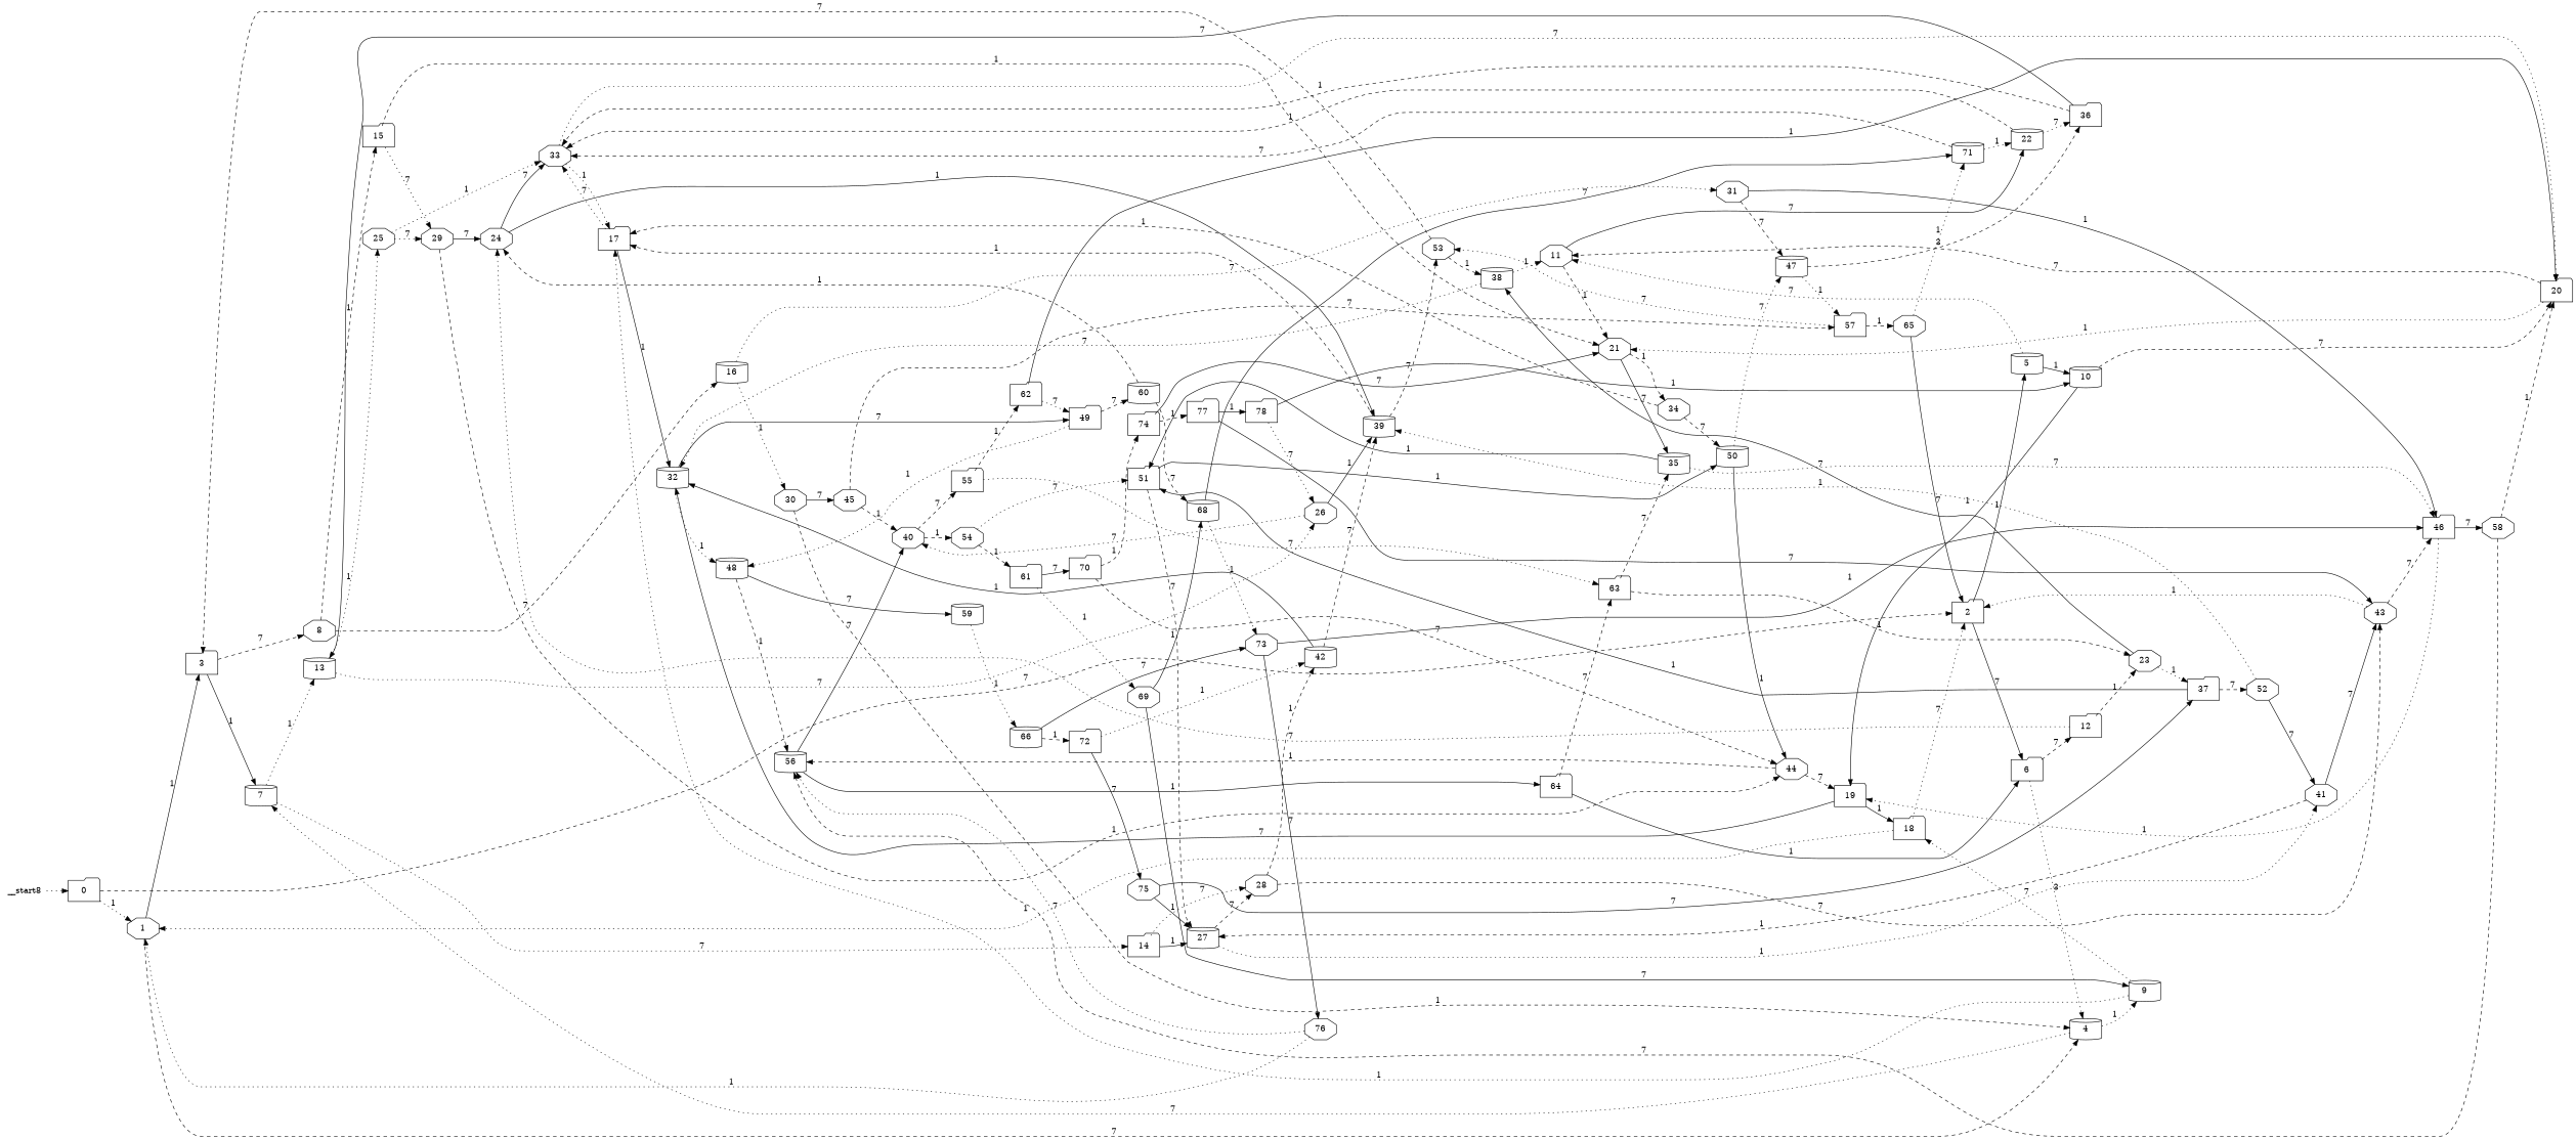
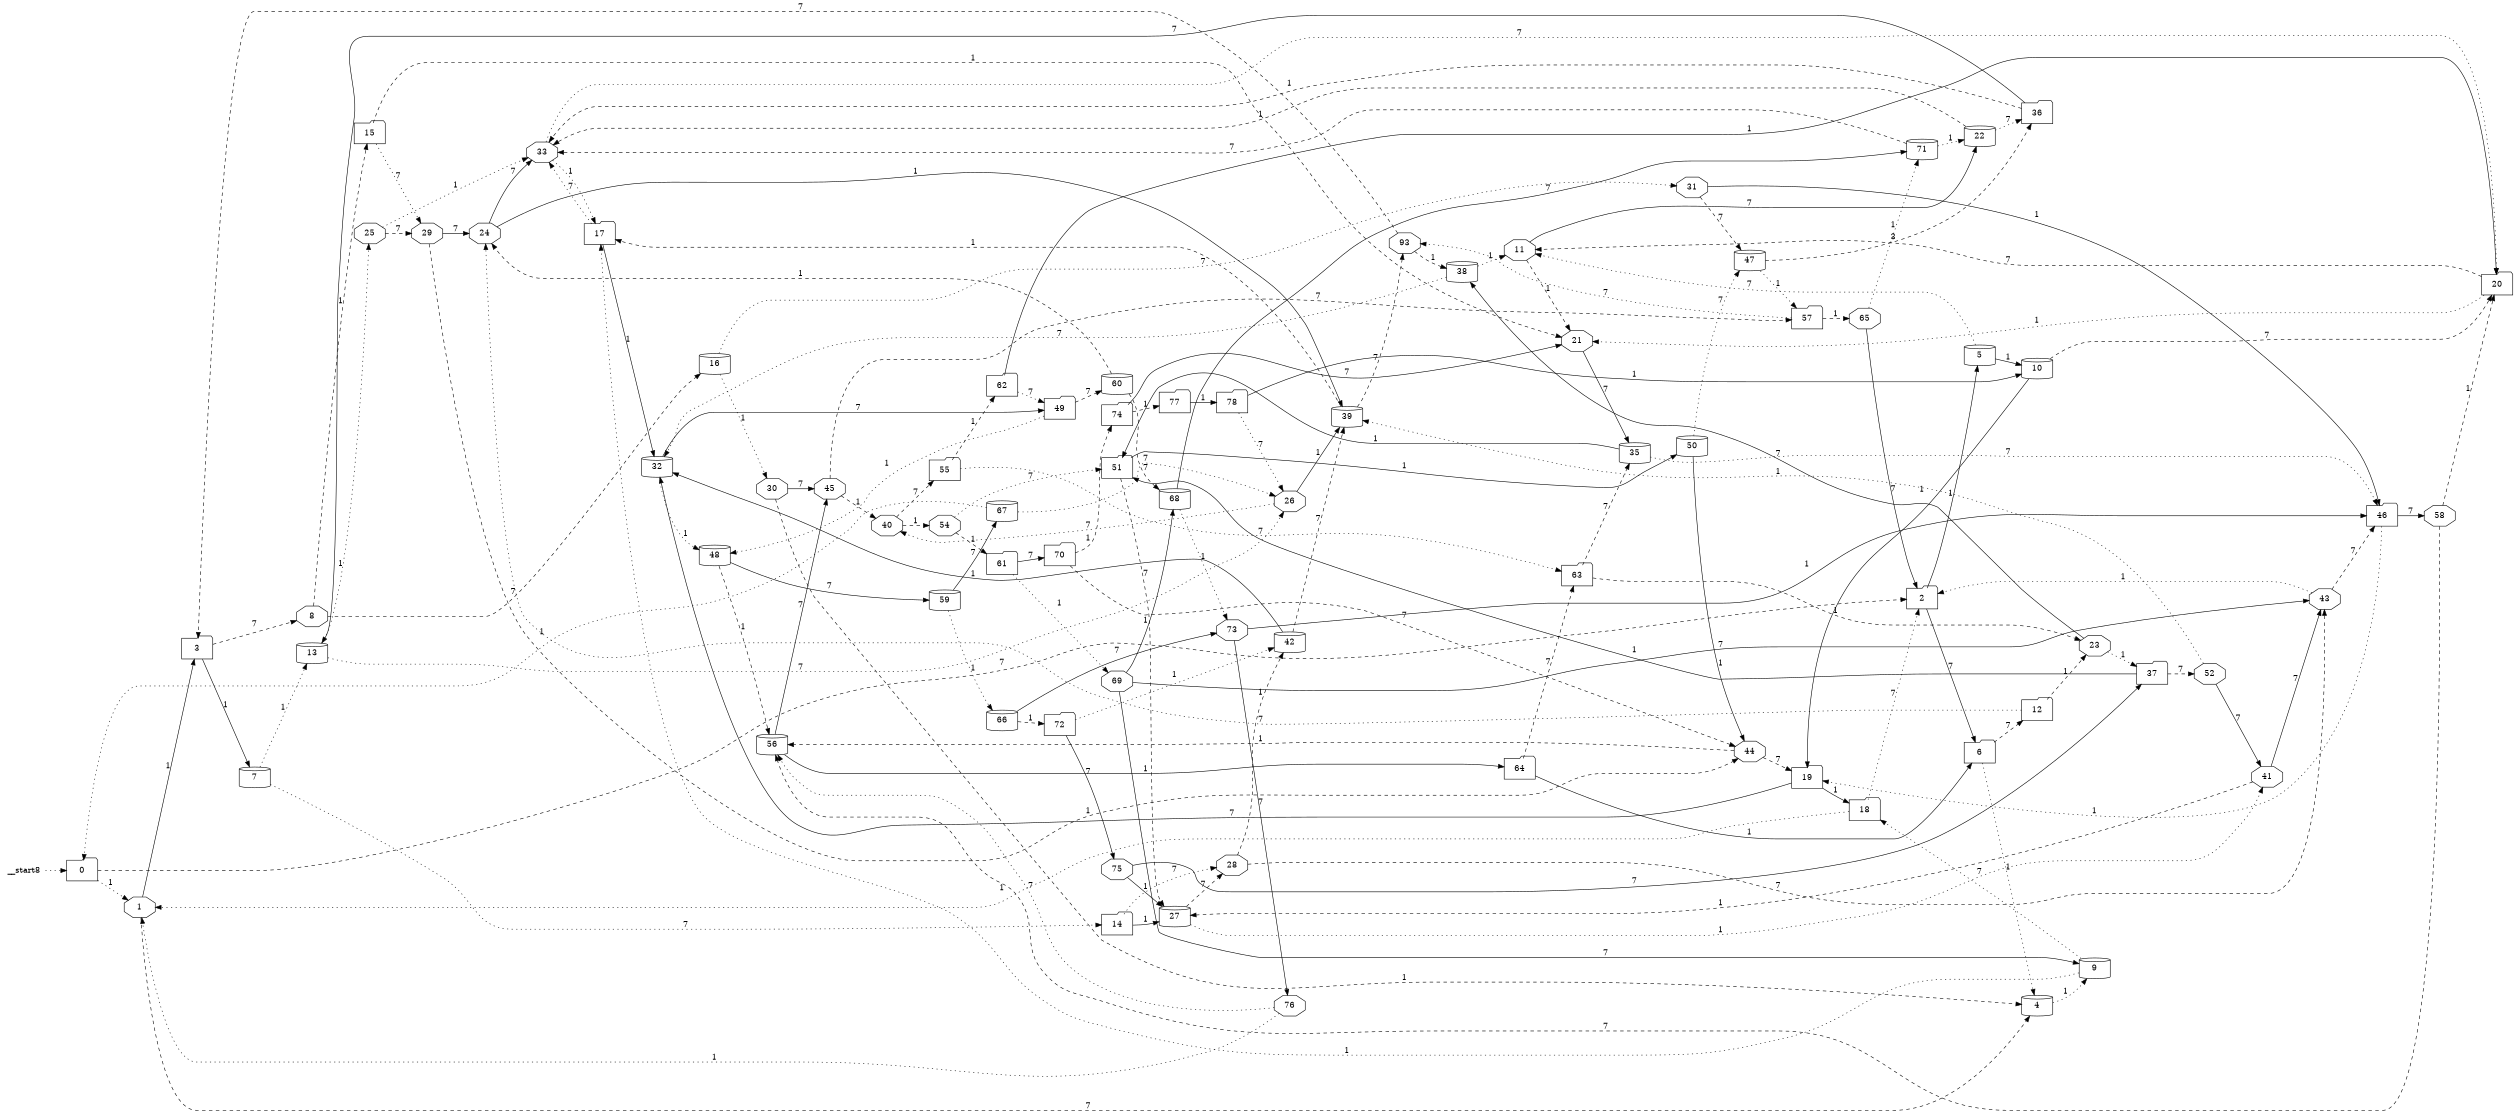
  digraph {
    rankdir=LR
    node [shape=octagon]
    edge [style=dashed]
    n1 [label=0 shape=folder]
    n2 [label=1]
    n3 [label=2 shape=folder]
    n4 [label=3 shape=folder]
    n5 [label=4 shape=cylinder]
    n6 [label=5 shape=cylinder]
    n7 [label=6 shape=folder]
    n8 [label=7 shape=cylinder]
    n9 [label=8]
    n10 [label=9 shape=cylinder]
    n11 [label=10 shape=cylinder]
    n12 [label=11]
    n13 [label=12 shape=folder]
    n14 [label=13 shape=cylinder]
    n15 [label=14 shape=folder]
    n16 [label=15 shape=folder]
    n17 [label=16 shape=cylinder]
    n18 [label=17 shape=folder]
    n19 [label=18 shape=folder]
    n20 [label=19 shape=folder]
    n21 [label=20 shape=folder]
    n22 [label=21]
    n23 [label=22 shape=cylinder]
    n24 [label=23]
    n25 [label=24]
    n26 [label=25]
    n27 [label=26]
    n28 [label=27 shape=cylinder]
    n29 [label=28]
    n30 [label=29]
    n31 [label=30]
    n32 [label=31]
    n33 [label=32 shape=cylinder]
    n34 [label=33]
-   n35 [label=34]
    n36 [label=35 shape=cylinder]
    n37 [label=36 shape=folder]
    n38 [label=37 shape=folder]
    n39 [label=38 shape=cylinder]
    n40 [label=39 shape=cylinder]
    n41 [label=40]
    n42 [label=41]
    n43 [label=42 shape=cylinder]
    n44 [label=43]
    n45 [label=44]
    n46 [label=45]
    n47 [label=46 shape=folder]
    n48 [label=47 shape=cylinder]
    n49 [label=48 shape=cylinder]
    n50 [label=49 shape=folder]
    n51 [label=50 shape=cylinder]
    n52 [label=51 shape=folder]
    n53 [label=52]
-   n54 [label=53]
+   n54 [label=93]
    n55 [label=54]
    n56 [label=55 shape=folder]
    n57 [label=56 shape=cylinder]
    n58 [label=57 shape=folder]
    n59 [label=58]
    n60 [label=59 shape=cylinder]
    n61 [label=60 shape=cylinder]
    n62 [label=61 shape=folder]
    n63 [label=62 shape=folder]
    n64 [label=63 shape=folder]
    n65 [label=64 shape=folder]
    n66 [label=65]
    n67 [label=66 shape=cylinder]
+   n68 [label=67 shape=cylinder]
    n69 [label=68 shape=cylinder]
    n70 [label=69]
    n71 [label=70 shape=folder]
    n72 [label=71 shape=cylinder]
    n73 [label=72 shape=folder]
    n74 [label=73]
    n75 [label=74 shape=folder]
    n76 [label=75]
    n77 [label=76]
    n78 [label=77 shape=folder]
    n79 [label=78 shape=folder]
    n80 [height=0 label=__start8 shape=none width=0]
    n1 -> n2 [label=1 style=dotted]
    n1 -> n3 [label=7]
    n2 -> n4 [label=1 style=solid]
    n2 -> n5 [label=7]
    n3 -> n6 [label=1 style=solid]
    n3 -> n7 [label=7 style=solid]
    n4 -> n8 [label=1 style=solid]
    n4 -> n9 [label=7]
-   n5 -> n8 [label=7 style=dotted]
    n5 -> n10 [label=1 style=dotted]
    n6 -> n11 [label=1 style=solid]
    n6 -> n12 [label=7 style=dotted]
-   n7 -> n5 [label=3 style=dotted]
+   n7 -> n5 [label=1 style=dotted]
    n7 -> n13 [label=7]
    n8 -> n14 [label=1 style=dotted]
    n8 -> n15 [label=7 style=dotted]
    n9 -> n16 [label=1]
    n9 -> n17 [label=7]
    n10 -> n18 [label=1 style=dotted]
    n10 -> n19 [label=7 style=dotted]
    n11 -> n20 [label=1 style=solid]
    n11 -> n21 [label=7]
    n12 -> n22 [label=1]
    n12 -> n23 [label=7 style=solid]
    n13 -> n24 [label=1]
    n13 -> n25 [label=7 style=dotted]
    n14 -> n26 [label=1 style=dotted]
    n14 -> n27 [label=7 style=dotted]
    n15 -> n28 [label=1 style=solid]
    n15 -> n29 [label=7 style=dotted]
    n16 -> n22 [label=1]
    n16 -> n30 [label=7 style=dotted]
    n17 -> n31 [label=1 style=dotted]
    n17 -> n32 [label=7 style=dotted]
    n18 -> n33 [label=1 style=solid]
    n18 -> n34 [label=7 style=dotted]
    n19 -> n2 [label=1 style=dotted]
    n19 -> n3 [label=7 style=dotted]
    n20 -> n19 [label=1 style=solid]
    n20 -> n33 [label=7 style=solid]
    n21 -> n12 [label=7]
    n21 -> n22 [label=1 style=dotted]
-   n22 -> n35 [label=1]
    n22 -> n36 [label=7 style=solid]
    n23 -> n34 [label=1]
    n23 -> n37 [label=7 style=dotted]
    n24 -> n38 [label=1 style=dotted]
    n24 -> n39 [label=7 style=solid]
    n25 -> n34 [label=7 style=solid]
    n25 -> n40 [label=1 style=solid]
-   n26 -> n30 [label=7 style=dotted]
+   n26 -> n30 [label=7]
    n26 -> n34 [label=1 style=dotted]
    n27 -> n40 [label=1 style=solid]
    n27 -> n41 [label=7 style=dotted]
    n28 -> n29 [label=7]
    n28 -> n42 [label=1 style=dotted]
    n29 -> n43 [label=1]
    n29 -> n44 [label=7]
    n30 -> n25 [label=7 style=solid]
    n30 -> n45 [label=1]
    n31 -> n5 [label=1]
    n31 -> n46 [label=7 style=solid]
    n32 -> n47 [label=1 style=solid]
    n32 -> n48 [label=7]
    n33 -> n49 [label=1 style=dotted]
    n33 -> n50 [label=7 style=solid]
    n34 -> n18 [label=1 style=dotted]
    n34 -> n21 [label=7 style=dotted]
-   n35 -> n18 [label=1]
-   n35 -> n51 [label=7]
    n36 -> n47 [label=7 style=dotted]
    n36 -> n52 [label=1 style=solid]
    n37 -> n14 [label=7 style=solid]
    n37 -> n34 [label=1]
    n38 -> n52 [label=1 style=solid]
    n38 -> n53 [label=7]
    n39 -> n12 [label=1 style=dotted]
    n39 -> n33 [label=7 style=dotted]
    n40 -> n18 [label=1]
    n40 -> n54 [label=7]
    n41 -> n55 [label=1]
    n41 -> n56 [label=7]
    n42 -> n28 [label=1]
    n42 -> n44 [label=7 style=solid]
    n43 -> n33 [label=1 style=solid]
    n43 -> n40 [label=7]
    n44 -> n3 [label=1 style=dotted]
    n44 -> n47 [label=7]
    n45 -> n20 [label=7]
    n45 -> n57 [label=1]
    n46 -> n41 [label=1]
    n46 -> n58 [label=7]
    n47 -> n20 [label=1 style=dotted]
    n47 -> n59 [label=7 style=solid]
    n48 -> n37 [label=3]
    n48 -> n58 [label=1 style=dotted]
    n49 -> n57 [label=1]
    n49 -> n60 [label=7 style=solid]
    n50 -> n49 [label=1 style=dotted]
    n50 -> n61 [label=7]
    n51 -> n45 [label=1 style=solid]
    n51 -> n48 [label=7 style=dotted]
    n52 -> n28 [label=7]
    n52 -> n51 [label=1 style=solid]
    n53 -> n40 [label=1 style=dotted]
    n53 -> n42 [label=7 style=solid]
    n54 -> n4 [label=7]
    n54 -> n39 [label=1]
    n55 -> n52 [label=7 style=dotted]
    n55 -> n62 [label=1]
    n56 -> n63 [label=1]
    n56 -> n64 [label=7 style=dotted]
-   n57 -> n41 [label=7 style=solid]
+   n57 -> n46 [label=7 style=solid]
    n57 -> n65 [label=1 style=solid]
    n58 -> n54 [label=7 style=dotted]
    n58 -> n66 [label=1]
    n59 -> n21 [label=1]
    n59 -> n57 [label=7]
    n60 -> n67 [label=1 style=dotted]
+   n60 -> n68 [label=7 style=solid]
    n61 -> n25 [label=1]
    n61 -> n69 [label=7]
    n62 -> n70 [label=1 style=dotted]
    n62 -> n71 [label=7 style=solid]
    n63 -> n21 [label=1 style=solid]
    n63 -> n50 [label=7 style=dotted]
    n64 -> n24 [label=1]
    n64 -> n36 [label=7]
    n65 -> n7 [label=1 style=solid]
    n65 -> n64 [label=7]
    n66 -> n3 [label=7 style=solid]
    n66 -> n72 [label=1 style=dotted]
    n67 -> n73 [label=1]
    n67 -> n74 [label=7 style=solid]
+   n68 -> n1 [label=1 style=dotted]
+   n68 -> n27 [label=7 style=dotted]
    n69 -> n72 [label=7 style=solid]
    n69 -> n74 [label=1 style=dotted]
    n70 -> n10 [label=7 style=solid]
    n70 -> n69 [label=1 style=solid]
    n71 -> n45 [label=7]
    n71 -> n75 [label=1]
    n72 -> n23 [label=1 style=dotted]
    n72 -> n34 [label=7]
    n73 -> n43 [label=1 style=dotted]
    n73 -> n76 [label=7 style=solid]
    n74 -> n47 [label=1 style=solid]
    n74 -> n77 [label=7 style=solid]
    n75 -> n22 [label=7 style=solid]
    n75 -> n78 [label=1]
    n76 -> n28 [label=1 style=solid]
    n76 -> n38 [label=7 style=solid]
    n77 -> n2 [label=1 style=dotted]
    n77 -> n57 [label=7 style=dotted]
-   n78 -> n44 [label=7 style=solid]
+   n70 -> n44 [label=7 style=solid]
    n78 -> n79 [label=1 style=solid]
    n79 -> n11 [label=1 style=solid]
    n79 -> n27 [label=7 style=dotted]
    n80 -> n1 [style=dotted]
  }
